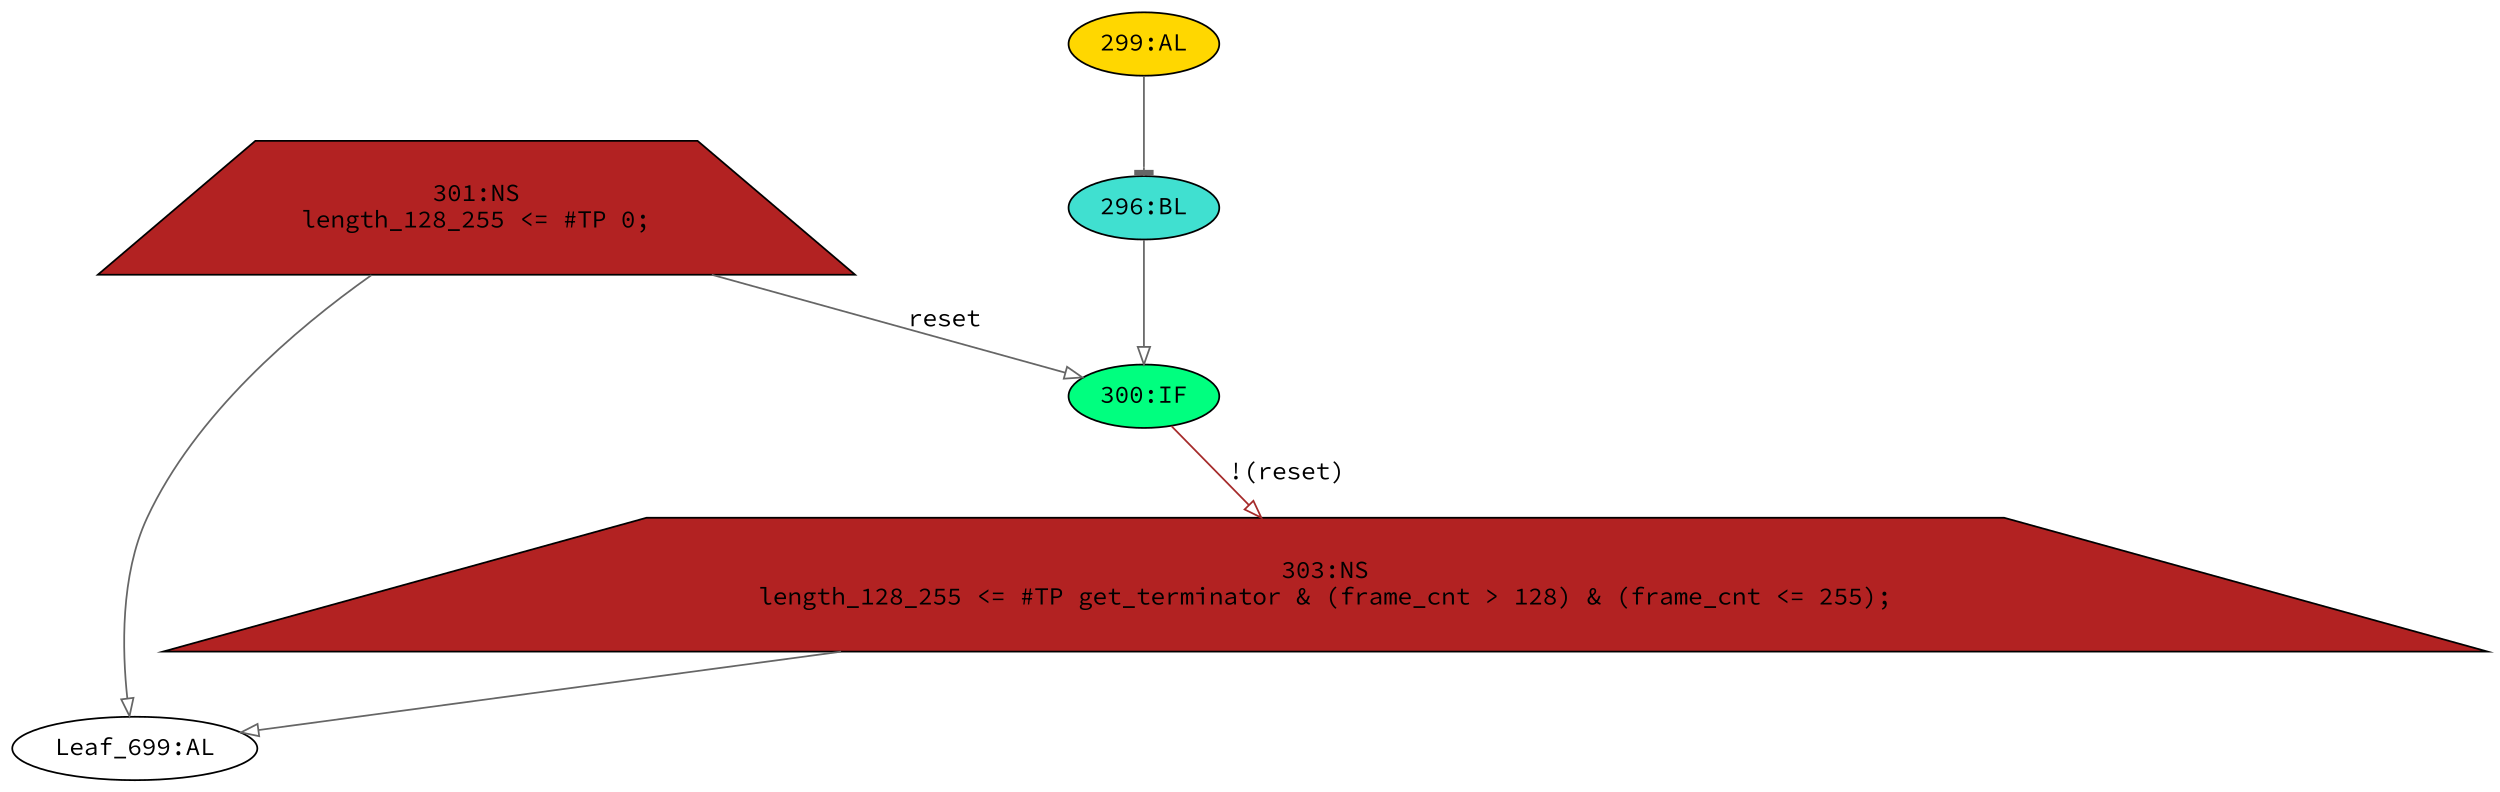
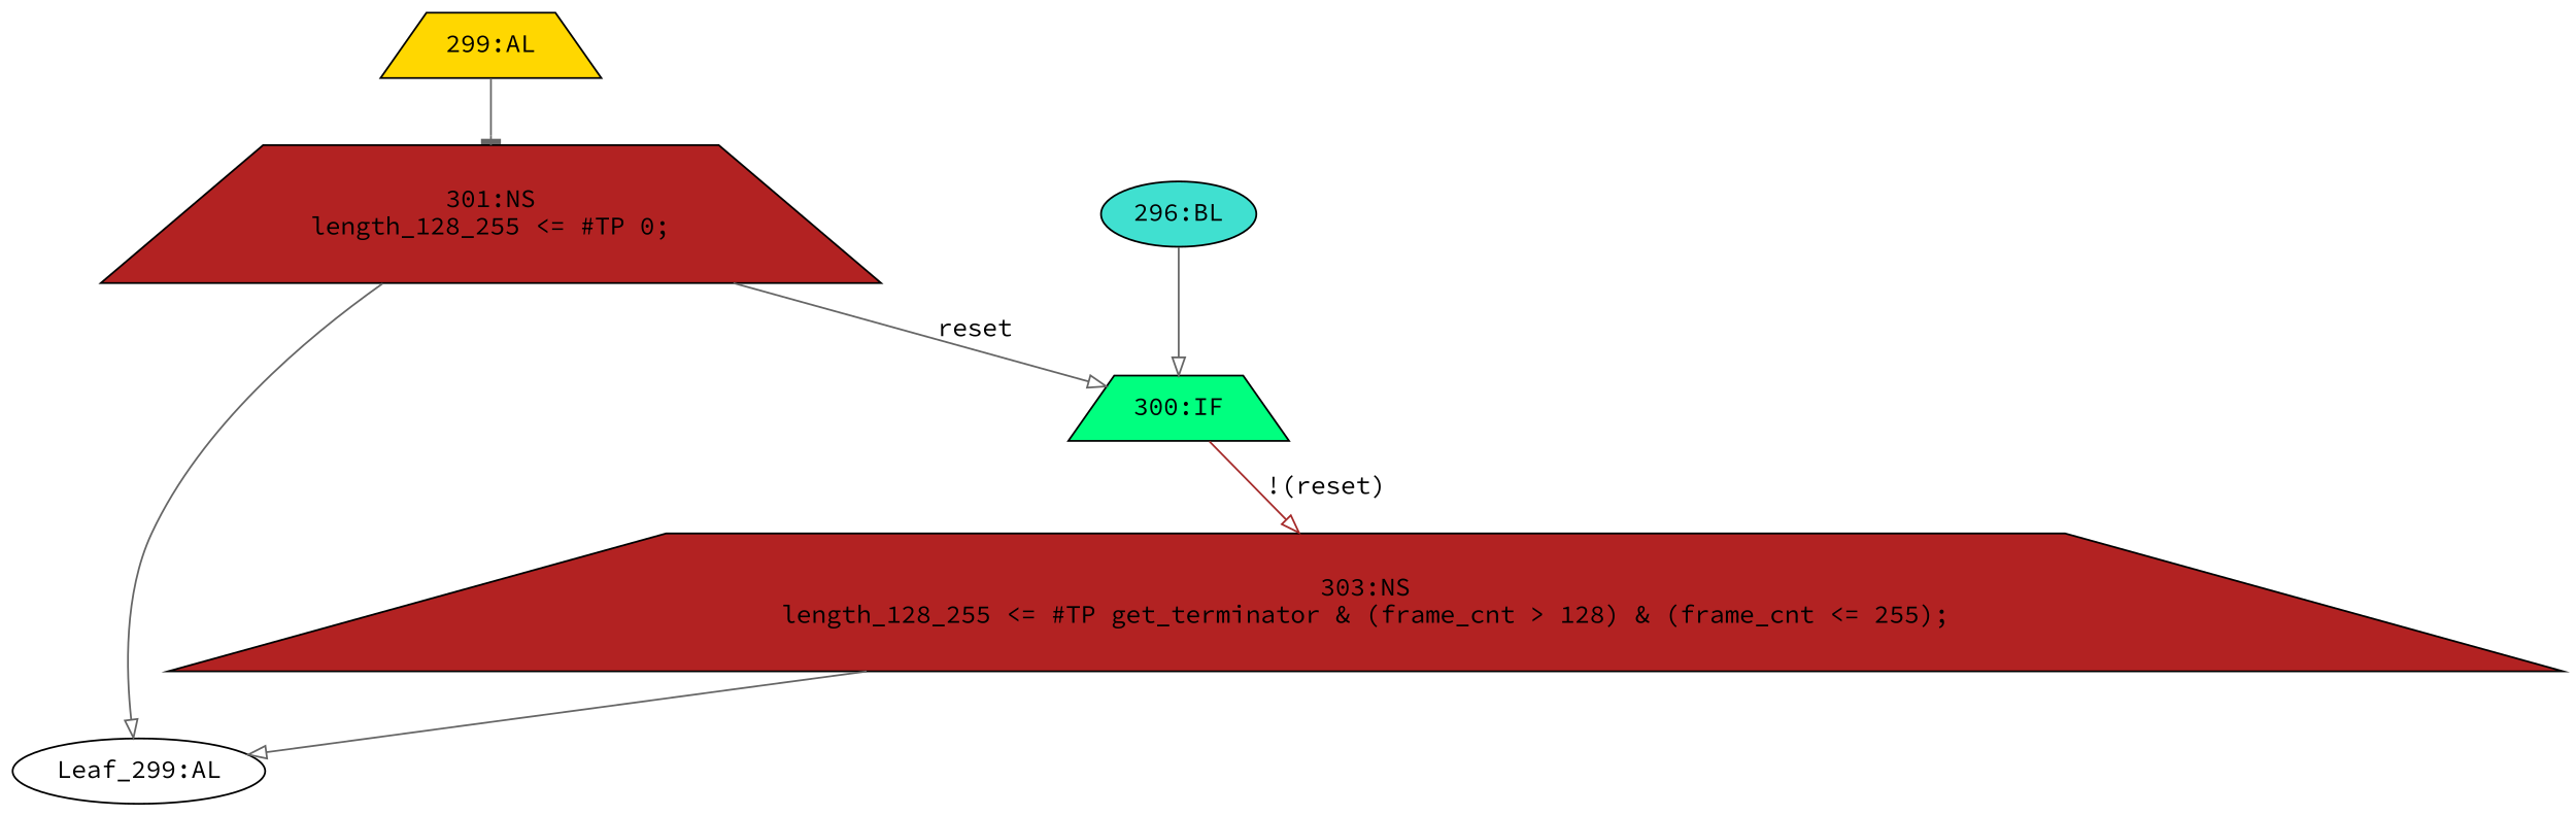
  strict digraph {
    fontname="Source Code Pro"
    node [fillcolor=firebrick fontname="Source Code Pro" shape=ellipse statements="[]" style=filled typ=NonblockingSubstitution]
    edge [arrowhead=onormal color=gray40 cond="[]" fontname="Source Code Pro" lineno=None]
-   n1 [ast="<pyverilog.vparser.ast.IfStatement object at 0x7efef253bf90>" fillcolor=springgreen label="300:IF" typ=IfStatement]
+   n1 [ast="<pyverilog.vparser.ast.IfStatement object at 0x7efef253bf90>" fillcolor=springgreen label="300:IF" shape=trapezium typ=IfStatement]
    n2 [ast="<pyverilog.vparser.ast.NonblockingSubstitution object at 0x7efef253bd50>" label="303:NS\nlength_128_255 <= #TP get_terminator & (frame_cnt > 128) & (frame_cnt <= 255);" shape=trapezium statements="[<pyverilog.vparser.ast.NonblockingSubstitution object at 0x7efef253bd50>]"]
-   n3 [def_var="['length_128_255']" label="Leaf_699:AL" fillcolor="" statements="" style="" typ=""]
+   n3 [def_var="['length_128_255']" label="Leaf_299:AL" fillcolor="" statements="" style="" typ=""]
    n4 [ast="<pyverilog.vparser.ast.NonblockingSubstitution object at 0x7efef2540610>" label="301:NS\nlength_128_255 <= #TP 0;" shape=trapezium statements="[<pyverilog.vparser.ast.NonblockingSubstitution object at 0x7efef2540610>]"]
-   n5 [ast="<pyverilog.vparser.ast.Always object at 0x7efef2540890>" clk_sens=True fillcolor=gold label="299:AL" sens="['rxclk', 'reset']" typ=Always use_var="['reset', 'get_terminator', 'frame_cnt']"]
+   n5 [ast="<pyverilog.vparser.ast.Always object at 0x7efef2540890>" clk_sens=True fillcolor=gold label="299:AL" sens="['rxclk', 'reset']" shape=trapezium typ=Always use_var="['reset', 'get_terminator', 'frame_cnt']"]
    n6 [ast="<pyverilog.vparser.ast.Block object at 0x7efef2540990>" fillcolor=turquoise label="296:BL" typ=Block]
    n1 -> n2 [color=brown cond="['reset']" label="!(reset)" lineno=300]
    n2 -> n3
    n4 -> n1 [cond="['reset']" label=reset lineno=300]
    n4 -> n3
-   n5 -> n6 [arrowhead=tee]
+   n5 -> n4 [arrowhead=tee]
    n6 -> n1
  }
